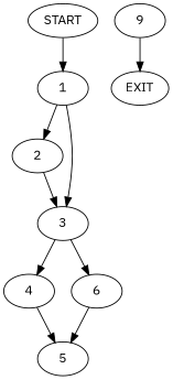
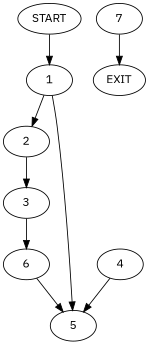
  digraph {
    fontname="IBM Plex Sans"
    node [fontname="IBM Plex Sans"]
    edge [fontname="IBM Plex Sans"]
    n1 [label=START]
    1
    2
    3
    n5 [label=EXIT]
    4
    6
    5
-   7 [label=9]
+   7
    n1 -> 1
    1 -> 2
-   1 -> 3
+   1 -> 5
    2 -> 3
-   3 -> 4
    3 -> 6
    4 -> 5
    6 -> 5
    7 -> n5
  }
